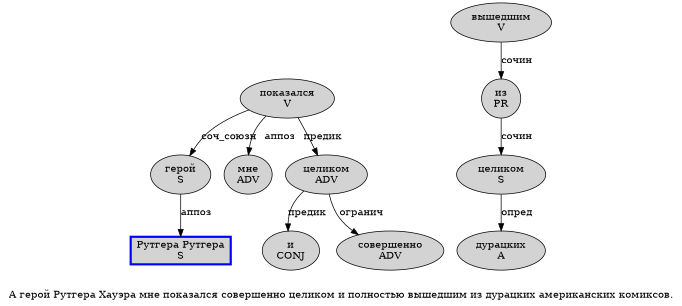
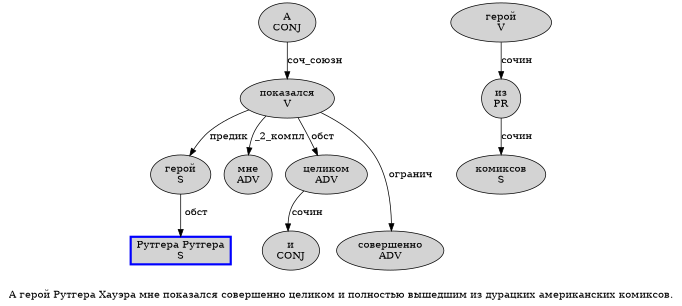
  digraph {
    label="А герой Рутгера Хауэра мне показался совершенно целиком и полностью вышедшим из дурацких американских комиксов."
    node [fillcolor=lightgray penwidth=1 shape=ellipse style=filled]
+   n1 [label="А\nCONJ"]
    n2 [label="показался\nV"]
    n3 [label="герой\nS"]
    n4 [label="мне\nADV"]
    n5 [label="целиком\nADV"]
    n6 [color=blue label="Рутгера Рутгера\nS" penwidth=3 shape=box]
    n7 [label="совершенно\nADV"]
    n8 [label="и\nCONJ"]
-   n9 [label="вышедшим\nV"]
+   n9 [label="герой\nV"]
    n10 [label="из\nPR"]
-   n11 [label="целиком\nS"]
-   n12 [label="дурацких\nA"]
-   n2 -> n3 [label="соч_союзн"]
-   n2 -> n4 [label="аппоз"]
-   n2 -> n5 [label="предик"]
-   n3 -> n6 [label="аппоз"]
-   n5 -> n7 [label="огранич"]
-   n5 -> n8 [label="предик"]
+   n11 [label="комиксов\nS"]
+   n1 -> n2 [label="соч_союзн"]
+   n2 -> n3 [label="предик"]
+   n2 -> n4 [label="_2_компл"]
+   n2 -> n5 [label="обст"]
+   n3 -> n6 [label="обст"]
+   n2 -> n7 [label="огранич"]
+   n5 -> n8 [label="сочин"]
    n9 -> n10 [label="сочин"]
    n10 -> n11 [label="сочин"]
-   n11 -> n12 [label="опред"]
  }
